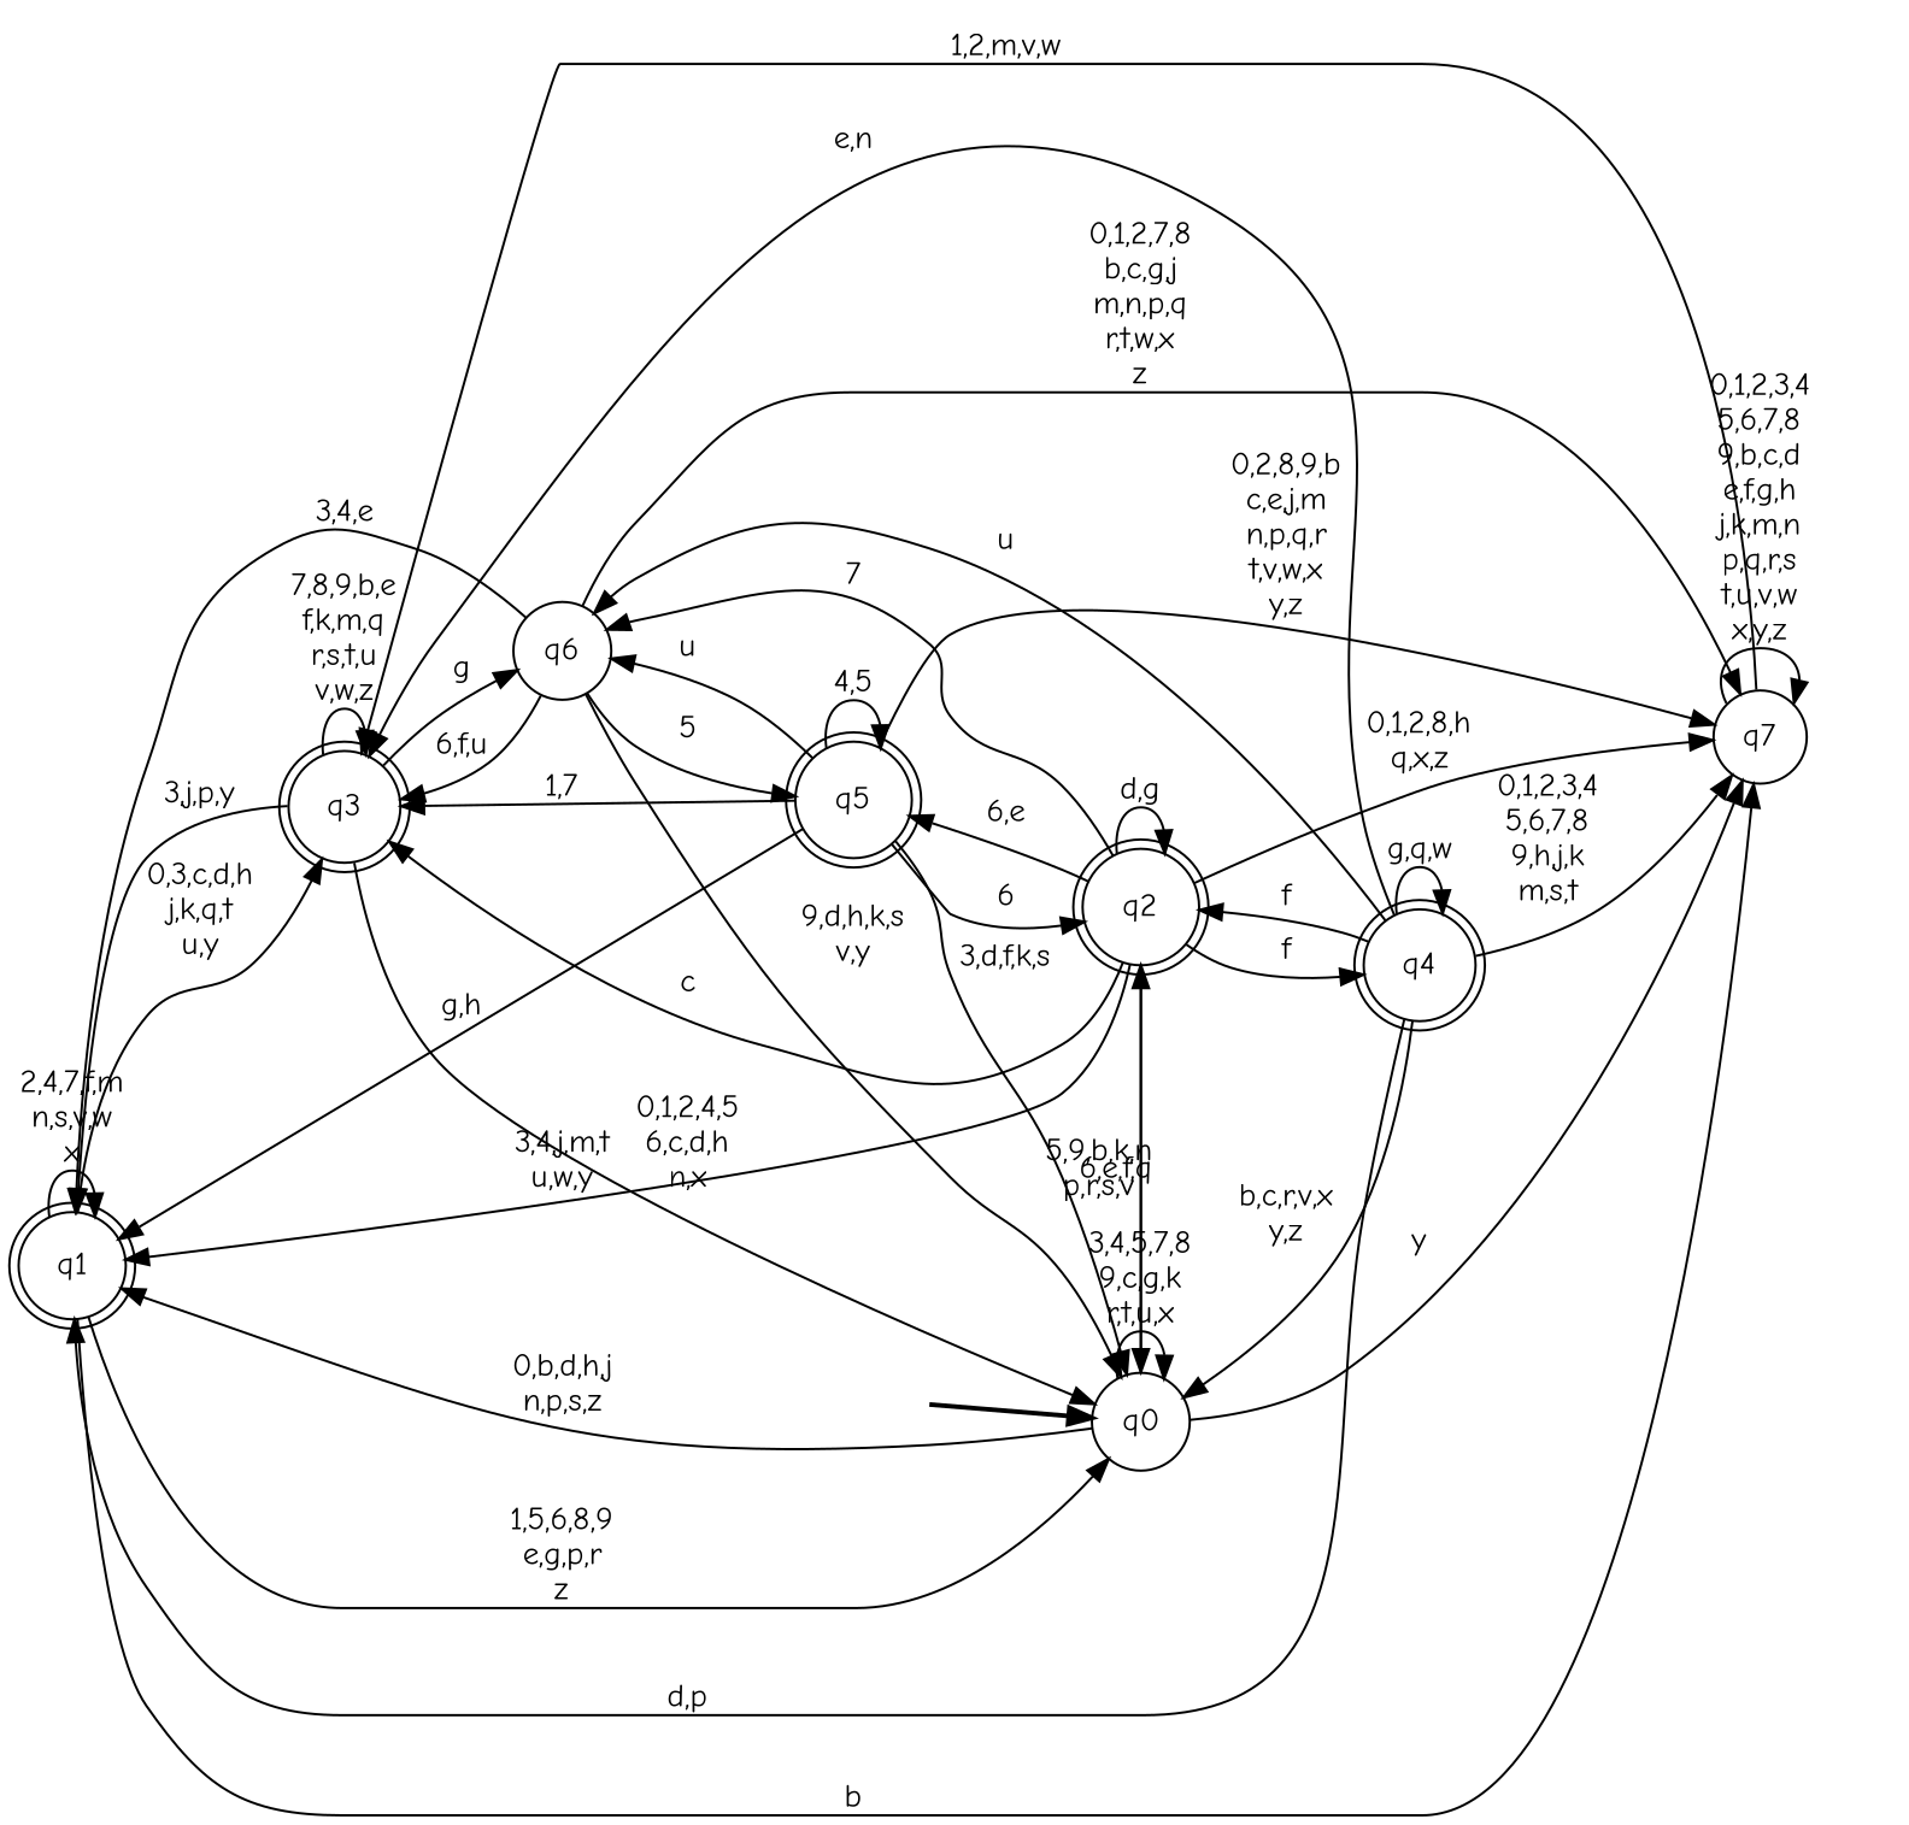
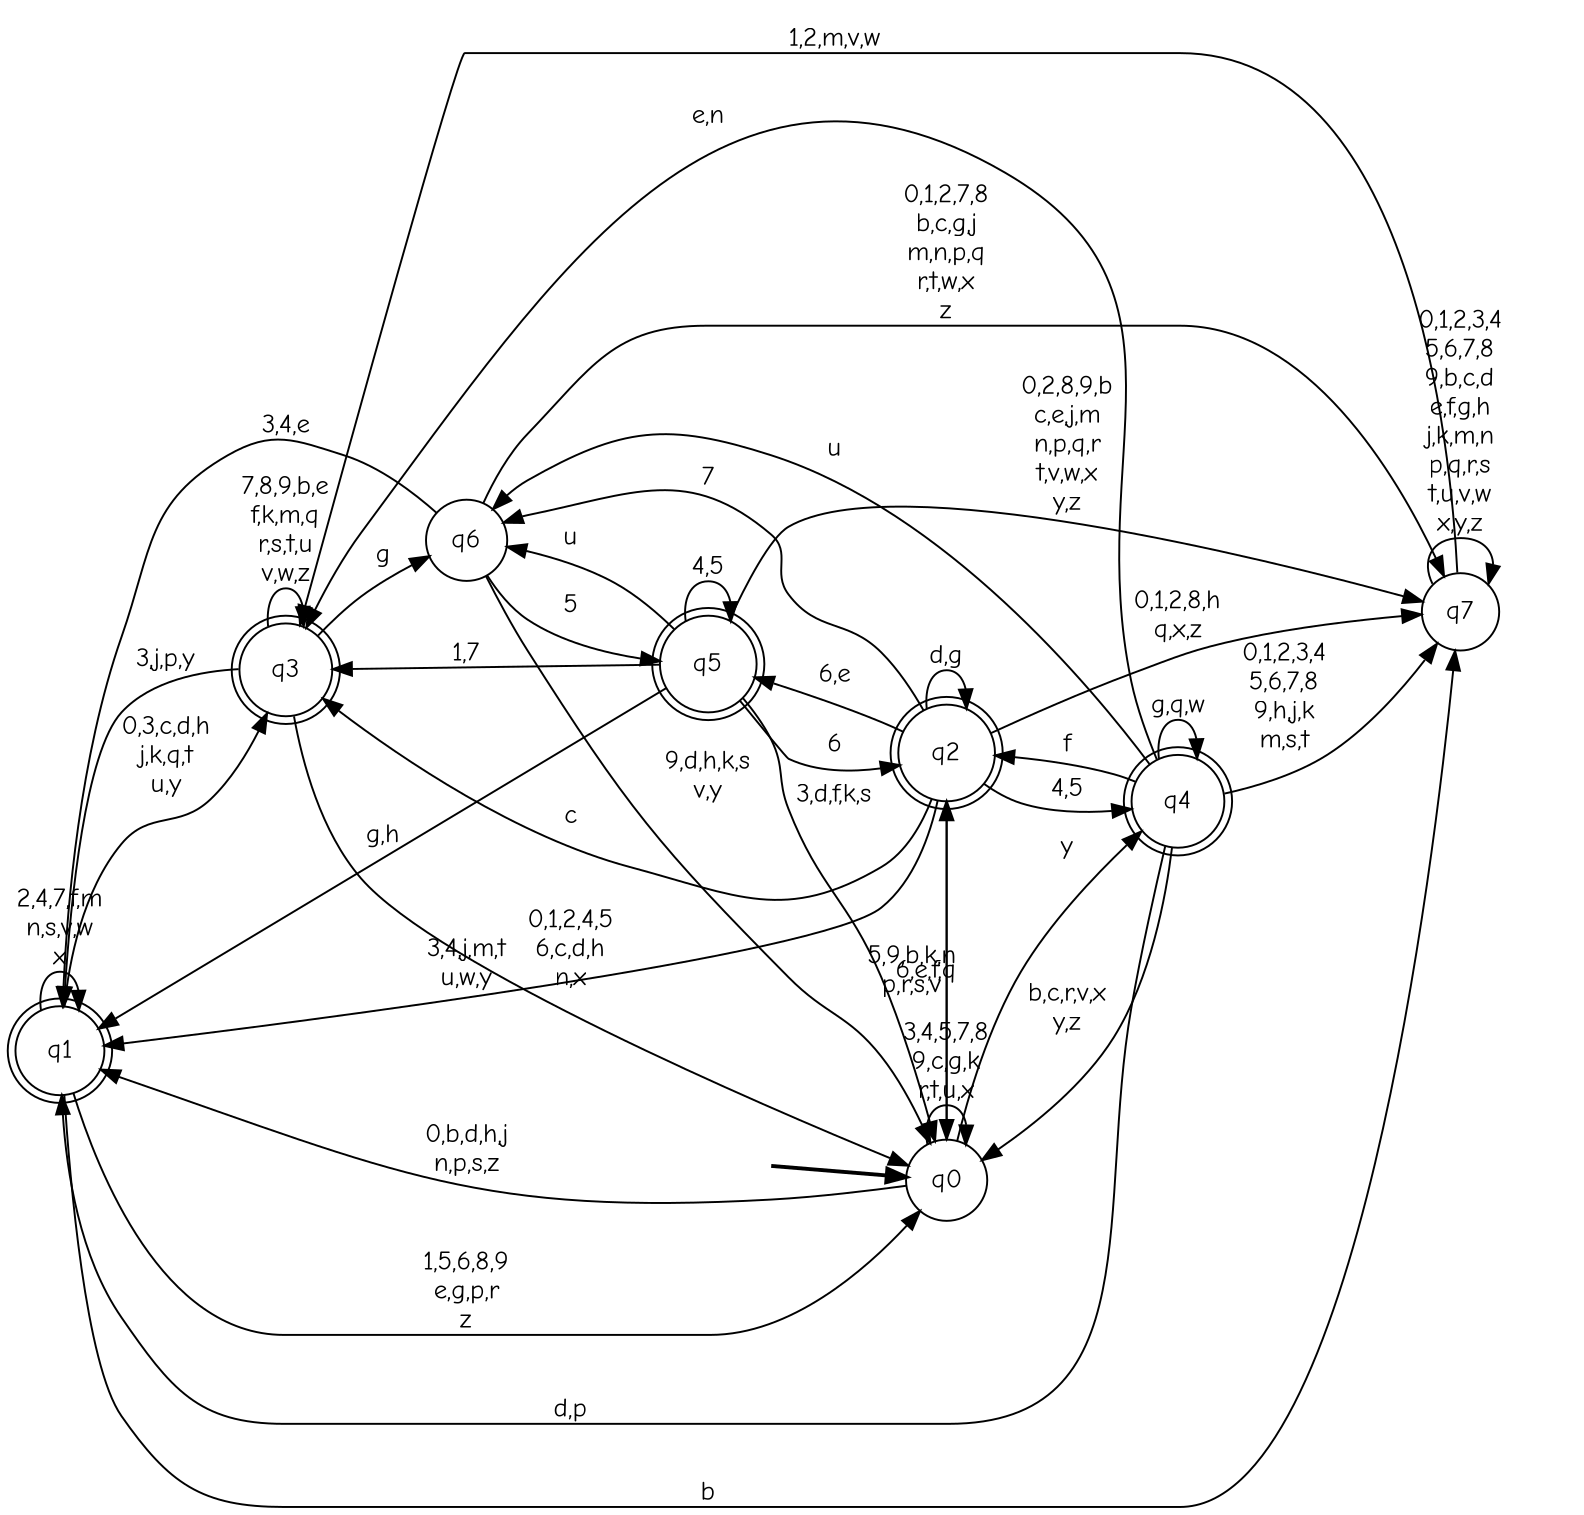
  digraph {
    fontname="Comic Neue"
    rankdir=LR
    node [fontname="Comic Neue" shape=doublecircle style="rounded,filled" color=black fillcolor=white]
    edge [fontname="Comic Neue"]
    __start0 [height=0 shape=none style=invis width=0 color="" fillcolor=""]
    n2 [label=q0 shape=circle style=filled]
    n3 [label=q1]
    n4 [label=q2]
    n5 [label=q4]
    n6 [label=q3]
    n7 [label=q7 shape=circle style=filled]
    n8 [label=q5]
    n9 [label=q6 shape=circle style=filled]
    subgraph cluster_1 {
      nodesep=0.15
      ranksep=0.15
      style=invis
      __start0
      n2
    }
    __start0 -> n2 [penwidth=2]
    n2 -> n2 [label="3,4,5,7,8\n9,c,g,k\nr,t,u,x"]
    n2 -> n3 [label="0,b,d,h,j\nn,p,s,z"]
    n2 -> n4 [label="6,e,f,q"]
-   n2 -> n7 [label=y]
+   n2 -> n5 [label=y]
    n3 -> n2 [label="1,5,6,8,9\ne,g,p,r\nz"]
    n3 -> n3 [label="2,4,7,f,m\nn,s,v,w\nx"]
    n3 -> n6 [label="0,3,c,d,h\nj,k,q,t\nu,y"]
    n3 -> n7 [label=b]
    n4 -> n2 [label="5,9,b,k,n\np,r,s,v"]
    n4 -> n3 [label="3,4,j,m,t\nu,w,y"]
    n4 -> n4 [label="d,g"]
-   n4 -> n5 [label=f]
+   n4 -> n5 [label="4,5"]
    n4 -> n6 [label=c]
    n4 -> n7 [label="0,1,2,8,h\nq,x,z"]
    n4 -> n8 [label="6,e"]
    n4 -> n9 [label=7]
    n5 -> n2 [label="b,c,r,v,x\ny,z"]
    n5 -> n3 [label="d,p"]
    n5 -> n4 [label=f]
    n5 -> n5 [label="g,q,w"]
    n5 -> n6 [label="e,n"]
    n5 -> n7 [label="0,1,2,3,4\n5,6,7,8\n9,h,j,k\nm,s,t"]
    n5 -> n9 [label=u]
    n6 -> n2 [label="0,1,2,4,5\n6,c,d,h\nn,x"]
    n6 -> n3 [label="3,j,p,y"]
    n6 -> n6 [label="7,8,9,b,e\nf,k,m,q\nr,s,t,u\nv,w,z"]
    n6 -> n9 [label=g]
    n7 -> n6 [label="1,2,m,v,w"]
    n7 -> n7 [label="0,1,2,3,4\n5,6,7,8\n9,b,c,d\ne,f,g,h\nj,k,m,n\np,q,r,s\nt,u,v,w\nx,y,z"]
    n8 -> n2 [label="3,d,f,k,s"]
    n8 -> n3 [label="g,h"]
    n8 -> n4 [label=6]
    n8 -> n6 [label="1,7"]
    n8 -> n7 [label="0,2,8,9,b\nc,e,j,m\nn,p,q,r\nt,v,w,x\ny,z"]
    n8 -> n8 [label="4,5"]
    n8 -> n9 [label=u]
    n9 -> n2 [label="9,d,h,k,s\nv,y"]
    n9 -> n3 [label="3,4,e"]
-   n9 -> n6 [label="6,f,u"]
    n9 -> n7 [label="0,1,2,7,8\nb,c,g,j\nm,n,p,q\nr,t,w,x\nz"]
    n9 -> n8 [label=5]
  }
